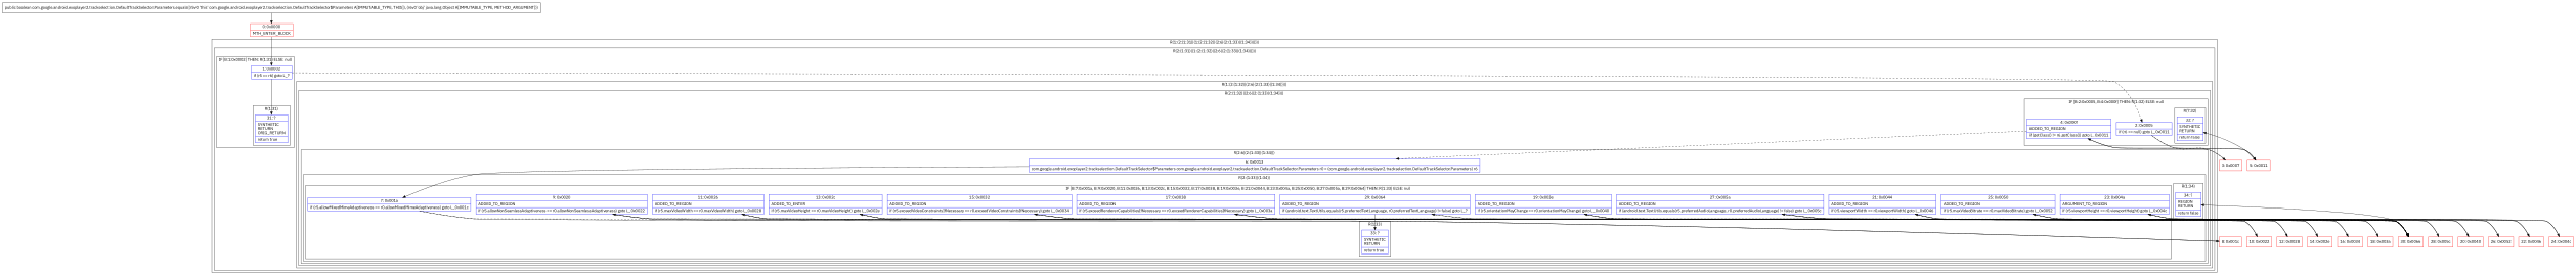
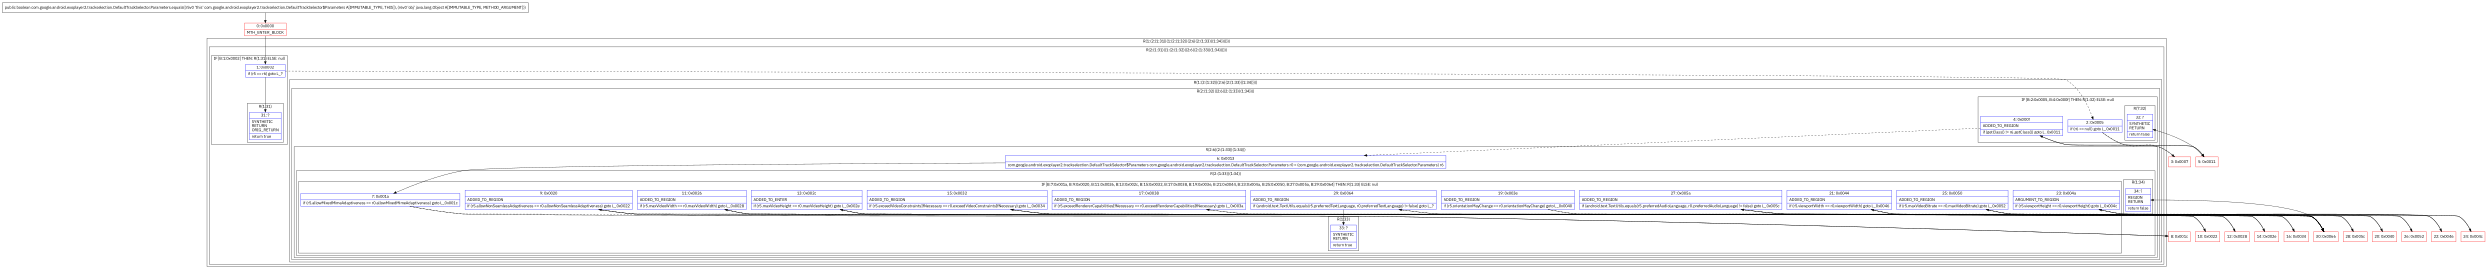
  digraph {
    fontname="IBM Plex Sans"
    node [color=blue fontname="IBM Plex Sans" shape=record]
    edge [fontname="IBM Plex Sans"]
    n1 [label="{31\:\ ?|SYNTHETIC\lRETURN\lORIG_RETURN\l|return true\l}"]
    n2 [label="{1\:\ 0x0002|if (r5 == r6) goto L_?\l}"]
    n3 [label="{32\:\ ?|SYNTHETIC\lRETURN\l|return false\l}"]
    n4 [label="{2\:\ 0x0005|if (r6 == null) goto L_0x0011\l}"]
    n5 [label="{4\:\ 0x000f|ADDED_TO_REGION\l|if (getClass() != r6.getClass()) goto L_0x0011\l}"]
    n6 [label="{33\:\ ?|SYNTHETIC\lRETURN\l|return true\l}"]
    n7 [label="{7\:\ 0x001a|if (r5.allowMixedMimeAdaptiveness == r0.allowMixedMimeAdaptiveness) goto L_0x001c\l}"]
    n8 [label="{9\:\ 0x0020|ADDED_TO_REGION\l|if (r5.allowNonSeamlessAdaptiveness == r0.allowNonSeamlessAdaptiveness) goto L_0x0022\l}"]
    n9 [label="{11\:\ 0x0026|ADDED_TO_REGION\l|if (r5.maxVideoWidth == r0.maxVideoWidth) goto L_0x0028\l}"]
    n10 [label="{13\:\ 0x002c|ADDED_TO_ENTER\l|if (r5.maxVideoHeight == r0.maxVideoHeight) goto L_0x002e\l}"]
    n11 [label="{15\:\ 0x0032|ADDED_TO_REGION\l|if (r5.exceedVideoConstraintsIfNecessary == r0.exceedVideoConstraintsIfNecessary) goto L_0x0034\l}"]
    n12 [label="{17\:\ 0x0038|ADDED_TO_REGION\l|if (r5.exceedRendererCapabilitiesIfNecessary == r0.exceedRendererCapabilitiesIfNecessary) goto L_0x003a\l}"]
    n13 [label="{19\:\ 0x003e|ADDED_TO_REGION\l|if (r5.orientationMayChange == r0.orientationMayChange) goto L_0x0040\l}"]
    n14 [label="{21\:\ 0x0044|ADDED_TO_REGION\l|if (r5.viewportWidth == r0.viewportWidth) goto L_0x0046\l}"]
    n15 [label="{23\:\ 0x004a|ARGUMENT_TO_REGION\l|if (r5.viewportHeight == r0.viewportHeight) goto L_0x004c\l}"]
    n16 [label="{25\:\ 0x0050|ADDED_TO_REGION\l|if (r5.maxVideoBitrate == r0.maxVideoBitrate) goto L_0x0052\l}"]
    n17 [label="{27\:\ 0x005a|ADDED_TO_REGION\l|if (android.text.TextUtils.equals(r5.preferredAudioLanguage, r0.preferredAudioLanguage) != false) goto L_0x005c\l}"]
    n18 [label="{29\:\ 0x0064|ADDED_TO_REGION\l|if (android.text.TextUtils.equals(r5.preferredTextLanguage, r0.preferredTextLanguage) != false) goto L_?\l}"]
    n19 [label="{34\:\ ?|REGION\lRETURN\l|return false\l}"]
    n20 [label="{6\:\ 0x0013|com.google.android.exoplayer2.trackselection.DefaultTrackSelector$Parameters com.google.android.exoplayer2.trackselection.DefaultTrackSelector.Parameters r0 = (com.google.android.exoplayer2.trackselection.DefaultTrackSelector.Parameters) r6\l}"]
    n21 [color=red label="{3\:\ 0x0007}"]
    n22 [color=red label="{5\:\ 0x0011}"]
    n23 [color=red label="{8\:\ 0x001c}"]
    n24 [color=red label="{30\:\ 0x0066}"]
    n25 [color=red label="{10\:\ 0x0022}"]
    n26 [color=red label="{12\:\ 0x0028}"]
    n27 [color=red label="{14\:\ 0x002e}"]
    n28 [color=red label="{16\:\ 0x0034}"]
-   n29 [color=red label="{18\:\ 0x003a}"]
    n30 [color=red label="{20\:\ 0x0040}"]
    n31 [color=red label="{22\:\ 0x0046}"]
    n32 [color=red label="{24\:\ 0x004c}"]
    n33 [color=red label="{26\:\ 0x0052}"]
    n34 [color=red label="{28\:\ 0x005c}"]
    n35 [color=red label="{0\:\ 0x0000|MTH_ENTER_BLOCK\l}"]
    n36 [label="{public boolean com.google.android.exoplayer2.trackselection.DefaultTrackSelector.Parameters.equals((r5v0 'this' com.google.android.exoplayer2.trackselection.DefaultTrackSelector$Parameters A[IMMUTABLE_TYPE, THIS]), (r6v0 'obj' java.lang.Object A[IMMUTABLE_TYPE, METHOD_ARGUMENT])) }" color=""]
    subgraph cluster_1 {
      label="R(1:(2:(1:31)|(1:(2:(1:32)|(2:6|(2:(1:33)|(1:34)))))))"
      subgraph cluster_2 {
        label="R(2:(1:31)|(1:(2:(1:32)|(2:6|(2:(1:33)|(1:34))))))"
        subgraph cluster_3 {
          label="IF [B:1:0x0002] THEN: R(1:31) ELSE: null"
          n2
          subgraph cluster_4 {
            label="R(1:31)"
            n1
          }
        }
        subgraph cluster_5 {
          label="R(1:(2:(1:32)|(2:6|(2:(1:33)|(1:34)))))"
          subgraph cluster_6 {
            label="R(2:(1:32)|(2:6|(2:(1:33)|(1:34))))"
            subgraph cluster_7 {
              label="IF [B:2:0x0005, B:4:0x000f] THEN: R(1:32) ELSE: null"
              n4
              n5
              subgraph cluster_8 {
                label="R(7:32)"
                n3
              }
            }
            subgraph cluster_9 {
              label="R(2:6|(2:(1:33)|(1:34)))"
              n20
              subgraph cluster_10 {
                label="R(2:(1:33)|(1:34))"
                subgraph cluster_11 {
                  label="IF [B:7:0x001a, B:9:0x0020, B:11:0x0026, B:13:0x002c, B:15:0x0032, B:17:0x0038, B:19:0x003e, B:21:0x0044, B:23:0x004a, B:25:0x0050, B:27:0x005a, B:29:0x0064] THEN: R(1:33) ELSE: null"
                  n7
                  n8
                  n9
                  n10
                  n11
                  n12
                  n13
                  n14
                  n15
                  n16
                  n17
                  n18
                  subgraph cluster_12 {
                    label="R(1:33)"
                    n6
                  }
                }
                subgraph cluster_13 {
                  label="R(1:34)"
                  n19
                }
              }
            }
          }
        }
      }
    }
    n2 -> n1
    n2 -> n4 [style=dashed]
    n4 -> n21 [style=dashed]
    n4 -> n22
    n5 -> n20 [style=dashed]
    n5 -> n22
    n7 -> n23
    n7 -> n24 [style=dashed]
    n8 -> n24 [style=dashed]
    n8 -> n25
    n9 -> n24 [style=dashed]
    n9 -> n26
    n10 -> n24 [style=dashed]
    n10 -> n27
    n11 -> n24 [style=dashed]
    n11 -> n28
    n12 -> n24 [style=dashed]
-   n12 -> n29
    n13 -> n24 [style=dashed]
    n13 -> n30
    n14 -> n24 [style=dashed]
    n14 -> n31
    n15 -> n24 [style=dashed]
    n15 -> n32
    n16 -> n24 [style=dashed]
    n16 -> n33
    n17 -> n24 [style=dashed]
    n17 -> n34
    n18 -> n6
    n18 -> n24 [style=dashed]
    n20 -> n7
    n21 -> n5
    n22 -> n3
    n23 -> n8
    n24 -> n19
    n25 -> n9
    n26 -> n10
    n27 -> n11
    n28 -> n12
-   n29 -> n13
    n30 -> n14
    n31 -> n15
    n32 -> n16
    n33 -> n17
    n34 -> n18
    n35 -> n2
    n36 -> n35
  }
